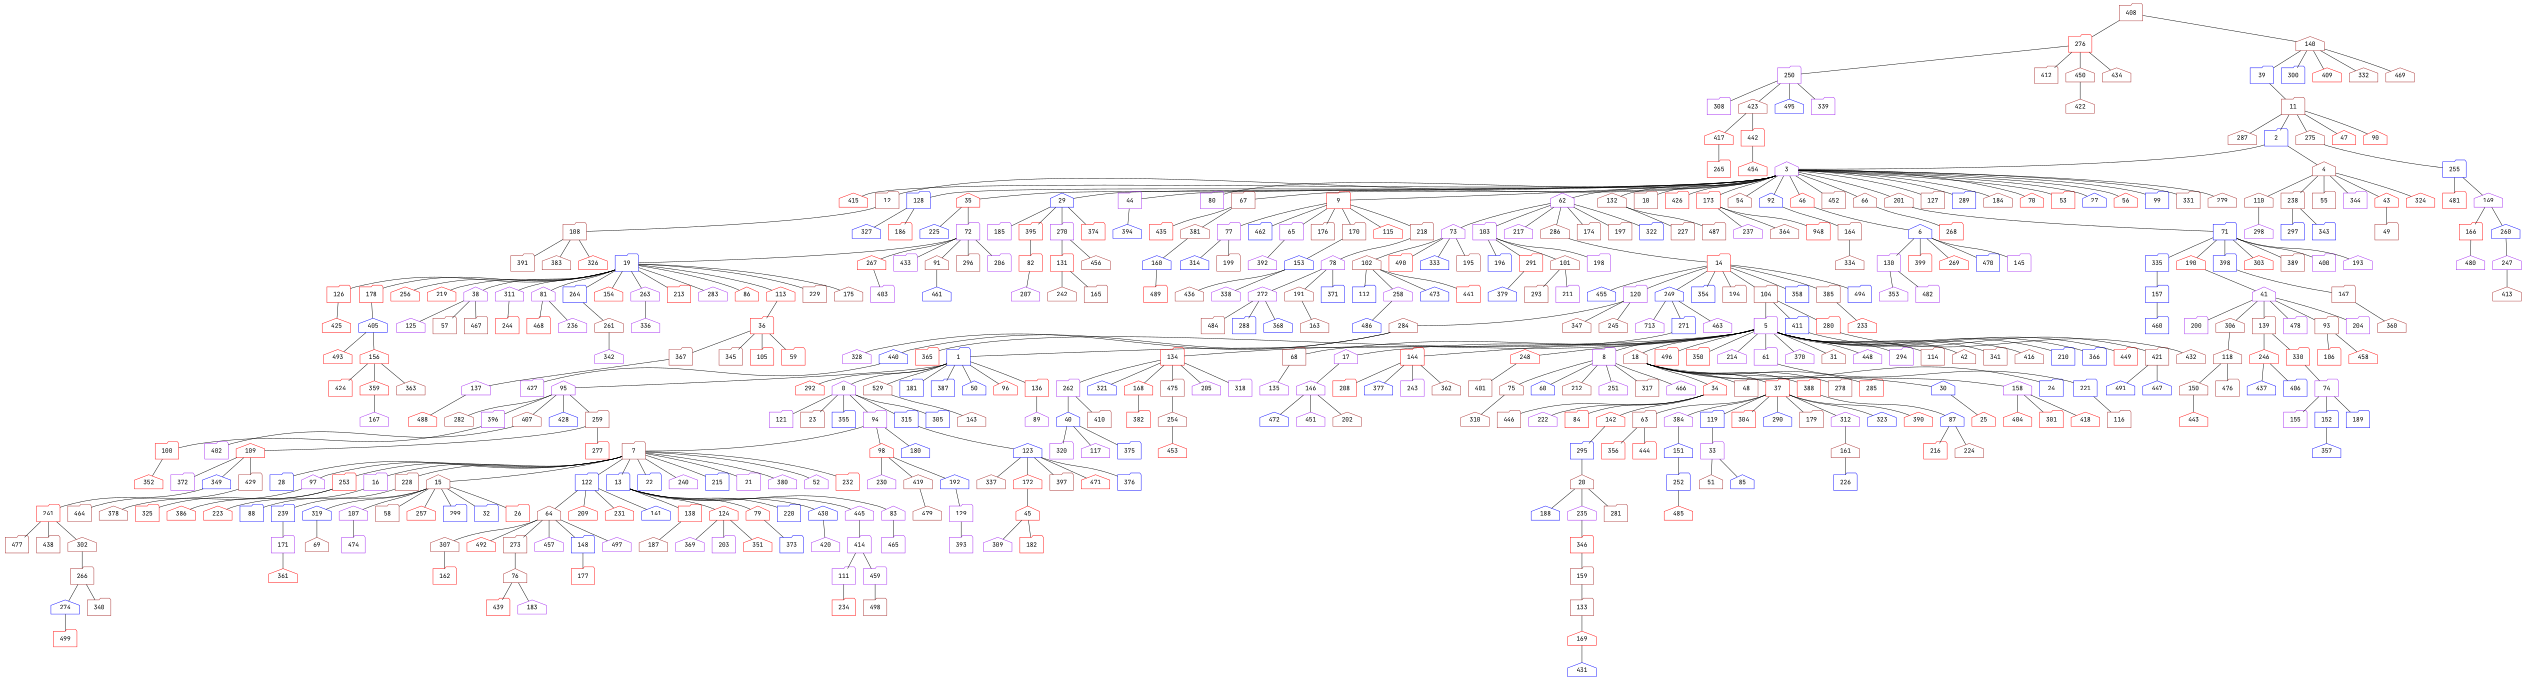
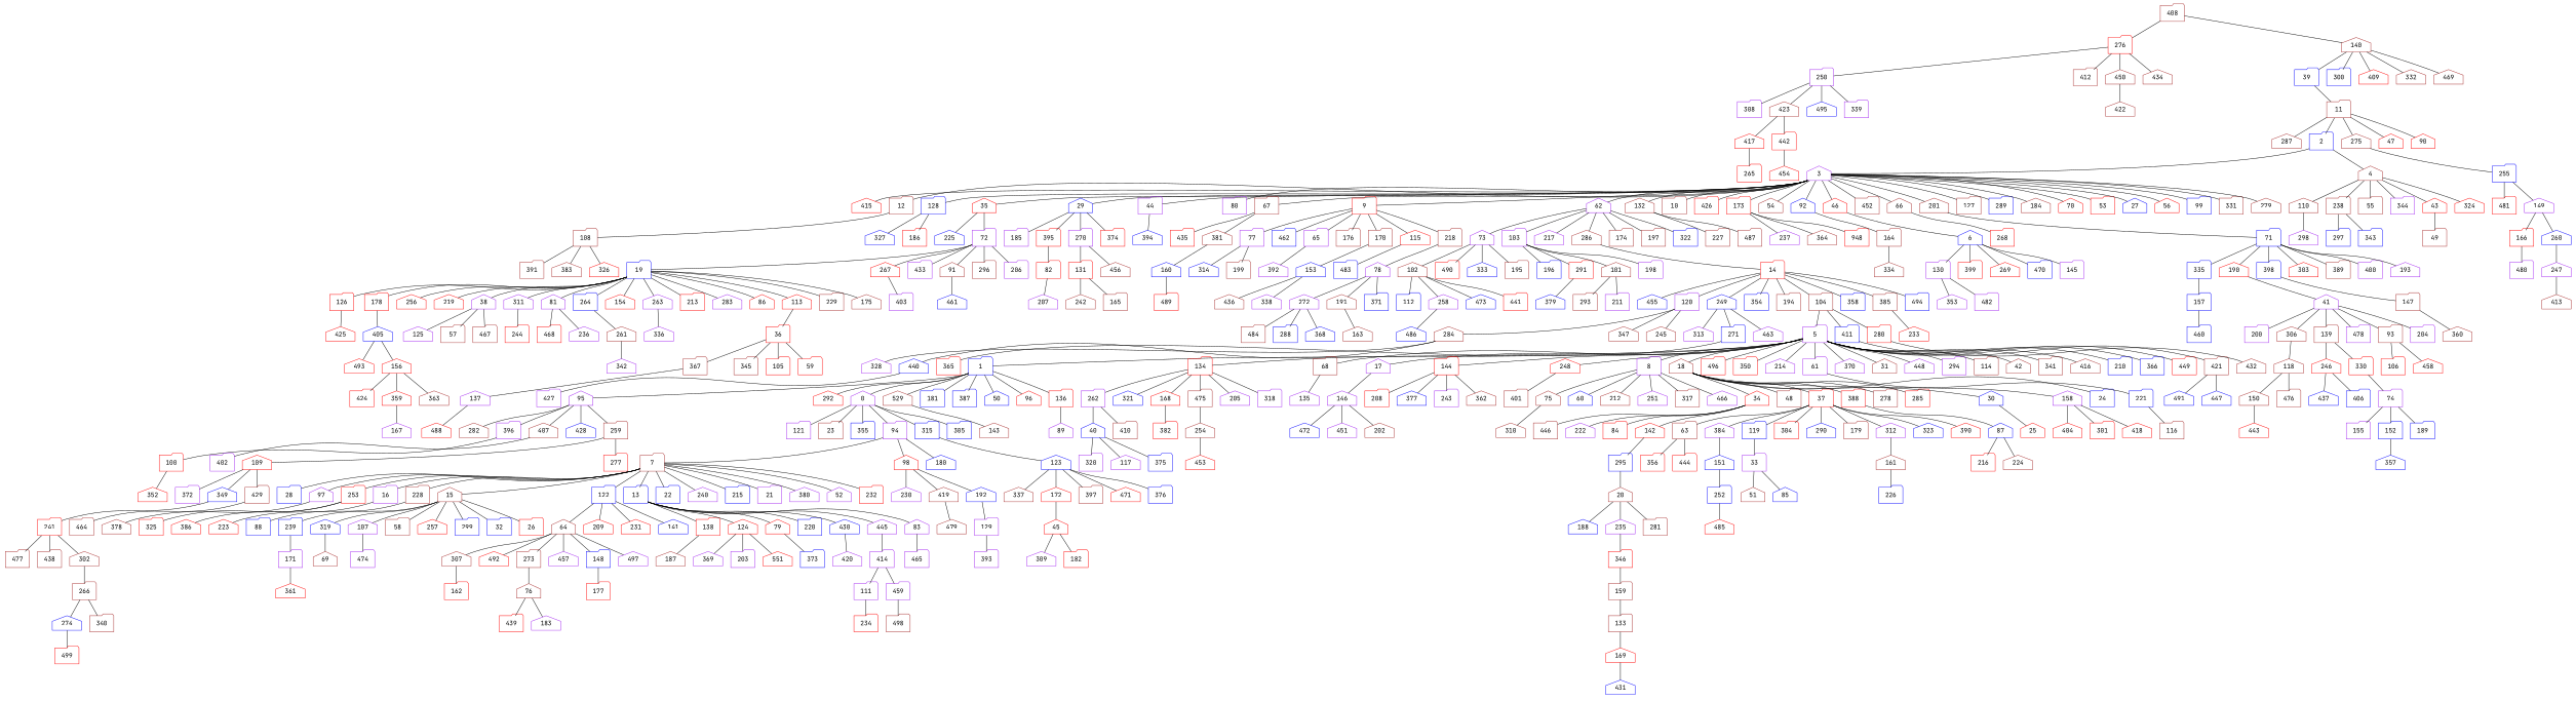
  graph {
    fontname="JetBrains Mono"
    node [color=brown fontname="JetBrains Mono" shape=folder]
    edge [fontname="JetBrains Mono"]
    131 [color=red]
    242 [shape=house]
    165
    126 [color=red]
    425 [color=red shape=house]
    95 [color=purple shape=house]
    282 [shape=house]
    396 [color=purple]
    407 [shape=house]
    428 [color=blue shape=house]
    259
    100 [color=red]
    402 [color=purple]
    109 [color=red shape=house]
    277 [color=red]
    123 [color=blue shape=house]
    337 [shape=house]
    172 [color=red shape=house]
    397
    471 [color=red shape=house]
    376 [color=blue]
    45 [color=red shape=house]
    19 [color=blue]
    178 [color=red]
    256 [color=red shape=house]
    219 [color=red shape=house]
    38 [color=purple shape=house]
    311 [color=purple shape=house]
    81 [color=purple shape=house]
    264 [color=blue]
    154 [color=red shape=house]
    263 [color=purple shape=house]
    213 [color=red]
    283 [color=purple shape=house]
    86 [color=red shape=house]
    113 [color=red shape=house]
    229
    175 [shape=house]
    405 [color=blue shape=house]
    125 [color=purple shape=house]
    57
    467
    244 [color=red]
    468 [color=red]
    236 [color=purple shape=house]
    261 [shape=house]
    336 [color=purple shape=house]
    36 [color=red]
    1 [color=blue]
    292 [color=red shape=house]
    0 [color=purple shape=house]
    n52 [label=529 shape=house]
    181 [color=blue]
    387 [color=blue]
    50 [color=blue shape=house]
    96 [color=red shape=house]
    136 [color=red]
    121 [color=purple]
    23
    355 [color=blue]
    94 [color=purple]
    315 [color=blue]
    305 [color=blue]
    143 [shape=house]
    89 [color=purple shape=house]
    352 [color=red shape=house]
    7
    98 [color=red shape=house]
    180 [color=blue shape=house]
    14 [color=red]
    455 [color=blue shape=house]
    120 [color=purple]
    249 [color=blue shape=house]
    354 [color=blue]
    194
    104
    358 [color=blue]
    385
    494 [color=blue]
    284 [shape=house]
    347 [shape=house]
    245 [shape=house]
-   313 [color=purple shape=house label=713]
+   313 [color=purple shape=house]
    271 [color=blue]
    463 [color=purple shape=house]
    5 [color=purple]
    411 [color=blue]
    280 [color=red]
    233 [color=red shape=house]
    41 [color=purple shape=house]
    200 [color=purple]
    306 [shape=house]
    139
    478 [color=purple]
    93
    204 [color=purple]
    118 [shape=house]
    246 [color=red shape=house]
    330 [color=red]
    106 [color=red]
    458 [color=red shape=house]
    328 [color=purple shape=house]
    440 [color=blue shape=house]
    427 [color=purple]
    241 [color=red]
    477
    438
    302 [shape=house]
    266
    130 [color=purple]
    353 [color=purple shape=house]
    482 [color=purple]
    3 [color=purple shape=house]
    415 [color=red shape=house]
    12
    128 [color=blue]
    35 [color=red shape=house]
    29 [color=blue shape=house]
    44 [color=purple]
    80 [color=purple]
    67
    9 [color=red]
    62 [color=purple shape=house]
    132 [shape=house]
    10
    426 [color=red]
    173 [color=red]
    54 [shape=house]
    92 [color=blue shape=house]
    46 [color=red shape=house]
    452
    66 [shape=house]
    201 [shape=house]
    127
    289 [color=blue]
    184 [shape=house]
    70 [color=red shape=house]
    53 [color=red]
    27 [color=blue shape=house]
    56 [color=red shape=house]
    99 [color=blue]
    331
    279 [shape=house]
    108
    327 [color=blue shape=house]
    186 [color=red]
    225 [color=blue shape=house]
    72 [color=purple]
    185 [color=purple]
    395 [color=red]
    270 [color=purple]
    374 [color=red]
    394 [color=blue shape=house]
    435 [color=red]
    381 [shape=house]
    77 [color=purple]
    462 [color=blue]
    65 [color=purple]
    176
    170
    115 [color=red shape=house]
    218
    73 [color=purple shape=house]
    103 [color=purple]
    217 [color=purple shape=house]
    286 [shape=house]
    174
    197
    322 [color=blue]
    227
    487
    237 [color=purple shape=house]
    364 [shape=house]
    n174 [color=red label=948]
    164
    6 [color=blue shape=house]
    268 [color=red]
    71 [color=blue]
    399 [color=red]
    269 [color=red shape=house]
    470 [color=blue]
    145 [color=purple]
    267 [color=red shape=house]
    403 [color=purple]
    391
    383 [shape=house]
    326 [color=red shape=house]
    433 [color=purple]
    91 [shape=house]
    296
    206 [color=purple]
    262 [color=purple]
    40 [color=blue shape=house]
    410
    320 [color=purple]
    117 [color=purple shape=house]
    375 [color=blue]
    134 [color=red]
    321 [color=blue shape=house]
    168 [color=red shape=house]
    475
    205 [color=purple shape=house]
    318 [color=purple]
    382 [color=red]
    254 [shape=house]
    110 [shape=house]
    298 [color=purple shape=house]
    365 [color=red]
    102 [shape=house]
    112 [color=blue]
    258 [color=purple shape=house]
    473 [color=blue shape=house]
    441 [color=red]
    486 [color=blue shape=house]
    171 [color=purple]
    361 [color=red shape=house]
    276 [color=red]
    408
    140 [shape=house]
    250 [color=purple]
    412
    450 [shape=house]
    434 [shape=house]
    39 [color=blue]
    300 [color=blue]
    409 [color=red shape=house]
    332 [shape=house]
    469 [shape=house]
    308 [color=purple]
    423 [shape=house]
    495 [color=blue shape=house]
    339 [color=purple]
    422 [shape=house]
    239 [color=blue]
    82 [color=red]
    456 [shape=house]
    28 [color=blue]
    97 [color=purple shape=house]
    253 [color=red]
    16 [color=purple]
    228
    15 [shape=house]
    122 [color=blue]
    13 [color=blue]
    22 [color=blue]
    240 [color=purple shape=house]
    215 [color=blue]
    21 [color=purple]
    380 [color=purple shape=house]
    52 [color=purple shape=house]
    232 [color=red]
    378 [shape=house]
    325 [color=red]
    386 [color=red shape=house]
    223 [color=red shape=house]
    88 [color=blue]
    319 [color=blue shape=house]
    107 [color=purple shape=house]
    58
    257 [color=red shape=house]
    299 [color=blue]
    32 [color=blue]
    26 [color=red]
    64 [shape=house]
    209 [color=red shape=house]
    231 [color=red shape=house]
    141 [color=blue shape=house]
    138 [color=red]
    124 [color=red shape=house]
    79 [color=red shape=house]
    220 [color=blue]
    430 [color=blue shape=house]
    445 [color=purple shape=house]
    83 [color=purple shape=house]
    297 [color=blue]
    238
    343 [color=blue]
    68
    17 [color=purple shape=house]
    144 [color=red]
    248 [color=red shape=house]
    8 [color=purple]
    18 [shape=house]
    496 [color=red]
    350 [color=red]
    214 [color=purple shape=house]
    61 [color=purple]
    370 [color=purple shape=house]
    31 [shape=house]
    448 [color=purple shape=house]
    294 [color=purple]
    114
    42 [shape=house]
    341
    416 [shape=house]
    210 [color=blue]
    366 [color=blue]
    449 [color=red]
    135 [color=purple shape=house]
    146 [color=purple shape=house]
    208 [color=red]
    377 [color=blue shape=house]
    243 [color=purple]
    362 [shape=house]
    401
    75 [shape=house]
    60 [color=blue shape=house]
    212 [shape=house]
    251 [color=purple shape=house]
    317
    466 [color=purple shape=house]
    34 [color=red shape=house]
    48
    37 [color=red]
    388 [color=red]
    278
    285 [color=red]
    30 [color=blue shape=house]
    158 [color=purple shape=house]
    24 [color=blue]
    221 [color=blue]
    252 [color=blue]
    485 [color=red shape=house]
    74 [color=purple]
    155 [color=purple]
    152 [color=blue]
    189 [color=blue]
    357 [color=blue shape=house]
    491 [color=blue shape=house]
    421
    447 [color=blue shape=house]
    461 [color=blue shape=house]
    356 [color=red]
    63
    444 [color=red]
    472 [color=blue shape=house]
    451 [color=purple shape=house]
    202 [shape=house]
    334 [shape=house]
    372 [color=purple]
    349 [color=blue shape=house]
    429
    464
    274 [color=blue shape=house]
    499 [color=red]
    490 [color=red]
    333 [color=blue shape=house]
    195
    169 [color=red shape=house]
    431 [color=blue shape=house]
    340
    493 [color=red shape=house]
    156 [color=red shape=house]
    424 [color=red]
    359 [color=red shape=house]
    363 [shape=house]
    167 [color=purple shape=house]
    133
    159
    137 [color=purple shape=house]
    367
    488 [color=red shape=house]
    307 [shape=house]
    162 [color=red]
    187 [shape=house]
    255 [color=blue]
    481 [color=red]
    149 [color=purple shape=house]
    166 [color=red]
    260 [color=blue shape=house]
    335 [color=blue]
    190 [color=red shape=house]
    398 [color=blue]
    303 [color=red shape=house]
    389
    400 [color=purple]
    193 [color=purple shape=house]
    157 [color=blue]
    147
    460 [color=blue]
    369 [color=purple shape=house]
    203 [color=purple]
-   351 [color=red shape=house]
+   351 [color=red shape=house label=551]
    384 [color=purple shape=house]
    151 [color=blue shape=house]
    310 [shape=house]
    446
    222 [color=purple shape=house]
    84 [color=red]
    142 [color=red shape=house]
    295 [color=blue]
    373 [color=blue]
    4 [shape=house]
    55
    344 [color=purple]
    43 [color=red shape=house]
    324 [color=red shape=house]
    49
    150 [shape=house]
    476
    437 [color=blue shape=house]
    406 [color=blue]
    119 [color=blue]
    304 [color=red]
    290 [color=blue shape=house]
    179
    312 [color=purple shape=house]
    323 [color=blue shape=house]
    390 [color=red shape=house]
    87 [color=blue shape=house]
    25 [color=red shape=house]
    404 [color=red shape=house]
    301 [color=red]
    418 [color=red shape=house]
    33 [color=purple]
    161 [shape=house]
    309 [color=purple shape=house]
    182 [color=red]
    230 [color=purple shape=house]
    419 [shape=house]
    192 [color=blue shape=house]
    479 [shape=house]
    129 [color=purple]
    160 [color=blue shape=house]
    272 [color=purple shape=house]
    484
    288 [color=blue]
    368 [color=blue shape=house]
    69 [shape=house]
    474 [color=purple]
    51 [shape=house]
    85 [color=blue shape=house]
    492 [color=red shape=house]
    273
    457 [color=purple shape=house]
    148 [color=blue]
    497 [color=purple shape=house]
    76 [shape=house]
    177 [color=red]
    216 [color=red]
    224 [shape=house]
    207 [color=purple shape=house]
    443 [color=red shape=house]
    489 [color=red]
    20 [shape=house]
    188 [color=blue shape=house]
    235 [color=purple shape=house]
    281
    346 [color=red]
    439 [color=red]
    183 [color=purple shape=house]
    78 [color=purple shape=house]
    191 [shape=house]
    371 [color=blue]
    163 [shape=house]
    11
    287 [shape=house]
    2 [color=blue]
    275 [shape=house]
    47 [color=red shape=house]
    90 [color=red shape=house]
    420 [color=purple shape=house]
    414 [color=purple]
    465 [color=purple]
    314 [color=blue shape=house]
    199
    111 [color=purple]
    234 [color=red]
    459 [color=purple]
    498
    417 [color=red shape=house]
    442 [color=red]
    360 [shape=house]
    392 [color=purple shape=house]
    153 [color=blue shape=house]
+   483 [color=blue]
    196 [color=blue]
    291 [color=red]
    101 [shape=house]
    198 [color=purple]
    379 [color=blue shape=house]
    293
    211 [color=purple]
    436 [shape=house]
    338 [color=purple shape=house]
    432 [shape=house]
    116
-   480 [color=purple shape=house]
+   480 [color=purple]
    247 [color=purple shape=house]
    265 [color=red]
    454 [color=red shape=house]
    413 [shape=house]
    345
    105 [color=red]
    59 [color=red]
    226 [color=blue]
    393 [color=purple]
    342 [color=purple shape=house]
    453 [color=red shape=house]
    131 -- 242
    131 -- 165
    126 -- 425
    95 -- 282
    95 -- 396
    95 -- 407
    95 -- 428
    95 -- 259
    396 -- 100
    407 -- 402
    259 -- 109
    259 -- 277
    100 -- 352
    109 -- 372
    109 -- 349
    109 -- 429
    123 -- 337
    123 -- 172
    123 -- 397
    123 -- 471
    123 -- 376
    172 -- 45
    45 -- 309
    45 -- 182
    19 -- 126
    19 -- 178
    19 -- 256
    19 -- 219
    19 -- 38
    19 -- 311
    19 -- 81
    19 -- 264
    19 -- 154
    19 -- 263
    19 -- 213
    19 -- 283
    19 -- 86
    19 -- 113
    19 -- 229
    19 -- 175
    178 -- 405
    38 -- 125
    38 -- 57
    38 -- 467
    311 -- 244
    81 -- 468
    81 -- 236
    264 -- 261
    263 -- 336
    113 -- 36
    405 -- 493
    405 -- 156
    261 -- 342
    36 -- 367
    36 -- 345
    36 -- 105
    36 -- 59
    1 -- 95
    1 -- 292
    1 -- 0
    1 -- n52
    1 -- 181
    1 -- 387
    1 -- 50
    1 -- 96
    1 -- 136
    0 -- 121
    0 -- 23
    0 -- 355
    0 -- 94
    0 -- 315
    0 -- 305
    n52 -- 143
    136 -- 89
    94 -- 7
    94 -- 98
    94 -- 180
    315 -- 123
    7 -- 28
    7 -- 97
    7 -- 253
    7 -- 16
    7 -- 228
    7 -- 15
    7 -- 122
    7 -- 13
    7 -- 22
    7 -- 240
    7 -- 215
    7 -- 21
    7 -- 380
    7 -- 52
    7 -- 232
    98 -- 230
    98 -- 419
    98 -- 192
    14 -- 455
    14 -- 120
    14 -- 249
    14 -- 354
    14 -- 194
    14 -- 104
    14 -- 358
    14 -- 385
    14 -- 494
    120 -- 284
    120 -- 347
    120 -- 245
    249 -- 313
    249 -- 271
    249 -- 463
    104 -- 5
    104 -- 411
    104 -- 280
    385 -- 233
    284 -- 328
    284 -- 440
    271 -- 365
    5 -- 1
    5 -- 134
    5 -- 68
    5 -- 17
    5 -- 144
    5 -- 248
    5 -- 8
    5 -- 18
    5 -- 496
    5 -- 350
    5 -- 214
    5 -- 61
    5 -- 370
    5 -- 31
    5 -- 448
    5 -- 294
    5 -- 114
    5 -- 42
    5 -- 341
    5 -- 416
    5 -- 210
    5 -- 366
    5 -- 449
    411 -- 421
    280 -- 432
    41 -- 200
    41 -- 306
    41 -- 139
    41 -- 478
    41 -- 93
    41 -- 204
    306 -- 118
    139 -- 246
    139 -- 330
    93 -- 106
    93 -- 458
    118 -- 150
    118 -- 476
    246 -- 437
    246 -- 406
    330 -- 74
    440 -- 427
    241 -- 477
    241 -- 438
    241 -- 302
    302 -- 266
    266 -- 274
    266 -- 340
    130 -- 353
    130 -- 482
    3 -- 415
    3 -- 12
    3 -- 128
    3 -- 35
    3 -- 29
    3 -- 44
    3 -- 80
    3 -- 67
    3 -- 9
    3 -- 62
    3 -- 132
    3 -- 10
    3 -- 426
    3 -- 173
    3 -- 54
    3 -- 92
    3 -- 46
    3 -- 452
    3 -- 66
    3 -- 201
    3 -- 127
    3 -- 289
    3 -- 184
    3 -- 70
    3 -- 53
    3 -- 27
    3 -- 56
    3 -- 99
    3 -- 331
    3 -- 279
    12 -- 108
    128 -- 327
    128 -- 186
    35 -- 225
    35 -- 72
    29 -- 185
    29 -- 395
    29 -- 270
    29 -- 374
    44 -- 394
    67 -- 435
    67 -- 381
    9 -- 77
    9 -- 462
    9 -- 65
    9 -- 176
    9 -- 170
    9 -- 115
    9 -- 218
    62 -- 73
    62 -- 103
    62 -- 217
    62 -- 286
    62 -- 174
    62 -- 197
    62 -- 322
    132 -- 227
    132 -- 487
    173 -- 237
    173 -- 364
    173 -- n174
    92 -- 164
    46 -- 6
    66 -- 268
    201 -- 71
    108 -- 391
    108 -- 383
    108 -- 326
    72 -- 19
    72 -- 267
    72 -- 433
    72 -- 91
    72 -- 296
    72 -- 206
    395 -- 82
    270 -- 131
    270 -- 456
    381 -- 160
    77 -- 314
    77 -- 199
    65 -- 392
    170 -- 153
+   115 -- 483
    218 -- 78
    73 -- 102
    73 -- 490
    73 -- 333
    73 -- 195
    103 -- 196
    103 -- 291
    103 -- 101
    103 -- 198
    286 -- 14
    164 -- 334
    6 -- 130
    6 -- 399
    6 -- 269
    6 -- 470
    6 -- 145
    71 -- 335
    71 -- 190
    71 -- 398
    71 -- 303
    71 -- 389
    71 -- 400
    71 -- 193
    267 -- 403
    91 -- 461
    262 -- 40
    262 -- 410
    40 -- 320
    40 -- 117
    40 -- 375
    134 -- 262
    134 -- 321
    134 -- 168
    134 -- 475
    134 -- 205
    134 -- 318
    168 -- 382
    475 -- 254
    254 -- 453
    110 -- 298
    102 -- 112
    102 -- 258
    102 -- 473
    102 -- 441
    258 -- 486
    171 -- 361
    276 -- 250
    276 -- 412
    276 -- 450
    276 -- 434
    408 -- 276
    408 -- 140
    140 -- 39
    140 -- 300
    140 -- 409
    140 -- 332
    140 -- 469
    250 -- 308
    250 -- 423
    250 -- 495
    250 -- 339
    450 -- 422
    39 -- 11
    423 -- 417
    423 -- 442
    239 -- 171
    82 -- 207
    97 -- 378
    253 -- 325
    253 -- 386
    16 -- 223
    228 -- 88
    15 -- 239
    15 -- 319
    15 -- 107
    15 -- 58
    15 -- 257
    15 -- 299
    15 -- 32
    15 -- 26
    122 -- 64
    122 -- 209
    122 -- 231
    122 -- 141
    13 -- 138
    13 -- 124
    13 -- 79
    13 -- 220
    13 -- 430
    13 -- 445
    13 -- 83
    319 -- 69
    107 -- 474
    64 -- 307
    64 -- 492
    64 -- 273
    64 -- 457
    64 -- 148
    64 -- 497
    138 -- 187
    124 -- 369
    124 -- 203
    124 -- 351
    79 -- 373
    430 -- 420
    445 -- 414
    83 -- 465
    238 -- 297
    238 -- 343
    68 -- 135
    17 -- 146
    144 -- 208
    144 -- 377
    144 -- 243
    144 -- 362
    248 -- 401
    8 -- 75
    8 -- 60
    8 -- 212
    8 -- 251
    8 -- 317
    8 -- 466
    18 -- 34
    18 -- 48
    18 -- 37
    18 -- 388
    18 -- 278
    18 -- 285
    18 -- 30
    18 -- 158
    18 -- 24
    61 -- 221
    146 -- 472
    146 -- 451
    146 -- 202
    75 -- 310
    34 -- 446
    34 -- 222
    34 -- 84
    34 -- 142
    37 -- 63
    37 -- 384
    37 -- 119
    37 -- 304
    37 -- 290
    37 -- 179
    37 -- 312
    37 -- 323
    37 -- 390
    388 -- 87
    30 -- 25
    158 -- 404
    158 -- 301
    158 -- 418
    221 -- 116
    252 -- 485
    74 -- 155
    74 -- 152
    74 -- 189
    152 -- 357
    421 -- 491
    421 -- 447
    63 -- 356
    63 -- 444
    349 -- 241
    429 -- 464
    274 -- 499
    169 -- 431
    156 -- 424
    156 -- 359
    156 -- 363
    359 -- 167
    133 -- 169
    159 -- 133
    137 -- 488
    367 -- 137
    307 -- 162
    255 -- 481
    255 -- 149
    149 -- 166
    149 -- 260
    166 -- 480
    260 -- 247
    335 -- 157
    190 -- 41
    398 -- 147
    157 -- 460
    147 -- 360
    384 -- 151
    151 -- 252
    142 -- 295
    295 -- 20
    4 -- 110
    4 -- 238
    4 -- 55
    4 -- 344
    4 -- 43
    4 -- 324
    43 -- 49
    150 -- 443
    119 -- 33
    312 -- 161
    87 -- 216
    87 -- 224
    33 -- 51
    33 -- 85
    161 -- 226
    419 -- 479
    192 -- 129
    129 -- 393
    160 -- 489
    272 -- 484
    272 -- 288
    272 -- 368
    273 -- 76
    148 -- 177
    76 -- 439
    76 -- 183
    20 -- 188
    20 -- 235
    20 -- 281
    235 -- 346
    346 -- 159
    78 -- 272
    78 -- 191
    78 -- 371
    191 -- 163
    11 -- 287
    11 -- 2
    11 -- 275
    11 -- 47
    11 -- 90
    2 -- 3
    2 -- 4
    275 -- 255
    414 -- 111
    414 -- 459
    111 -- 234
    459 -- 498
    417 -- 265
    442 -- 454
    153 -- 436
    153 -- 338
    291 -- 379
    101 -- 293
    101 -- 211
    247 -- 413
  }
